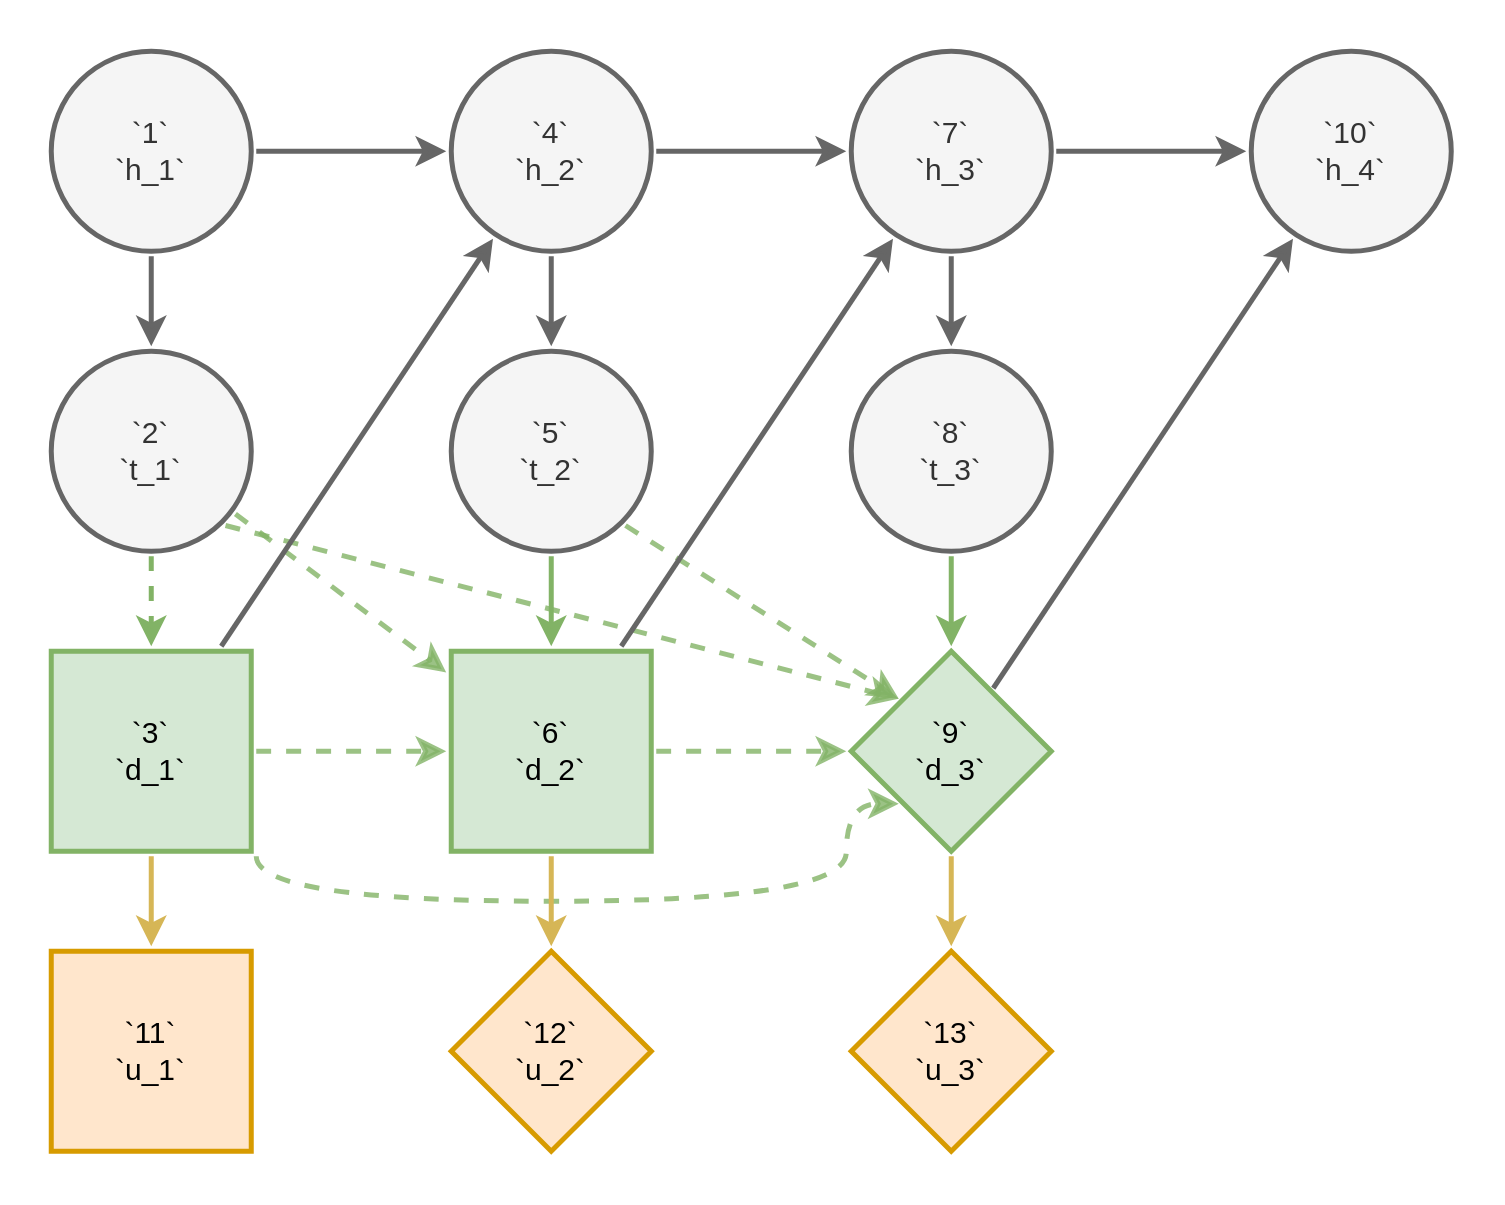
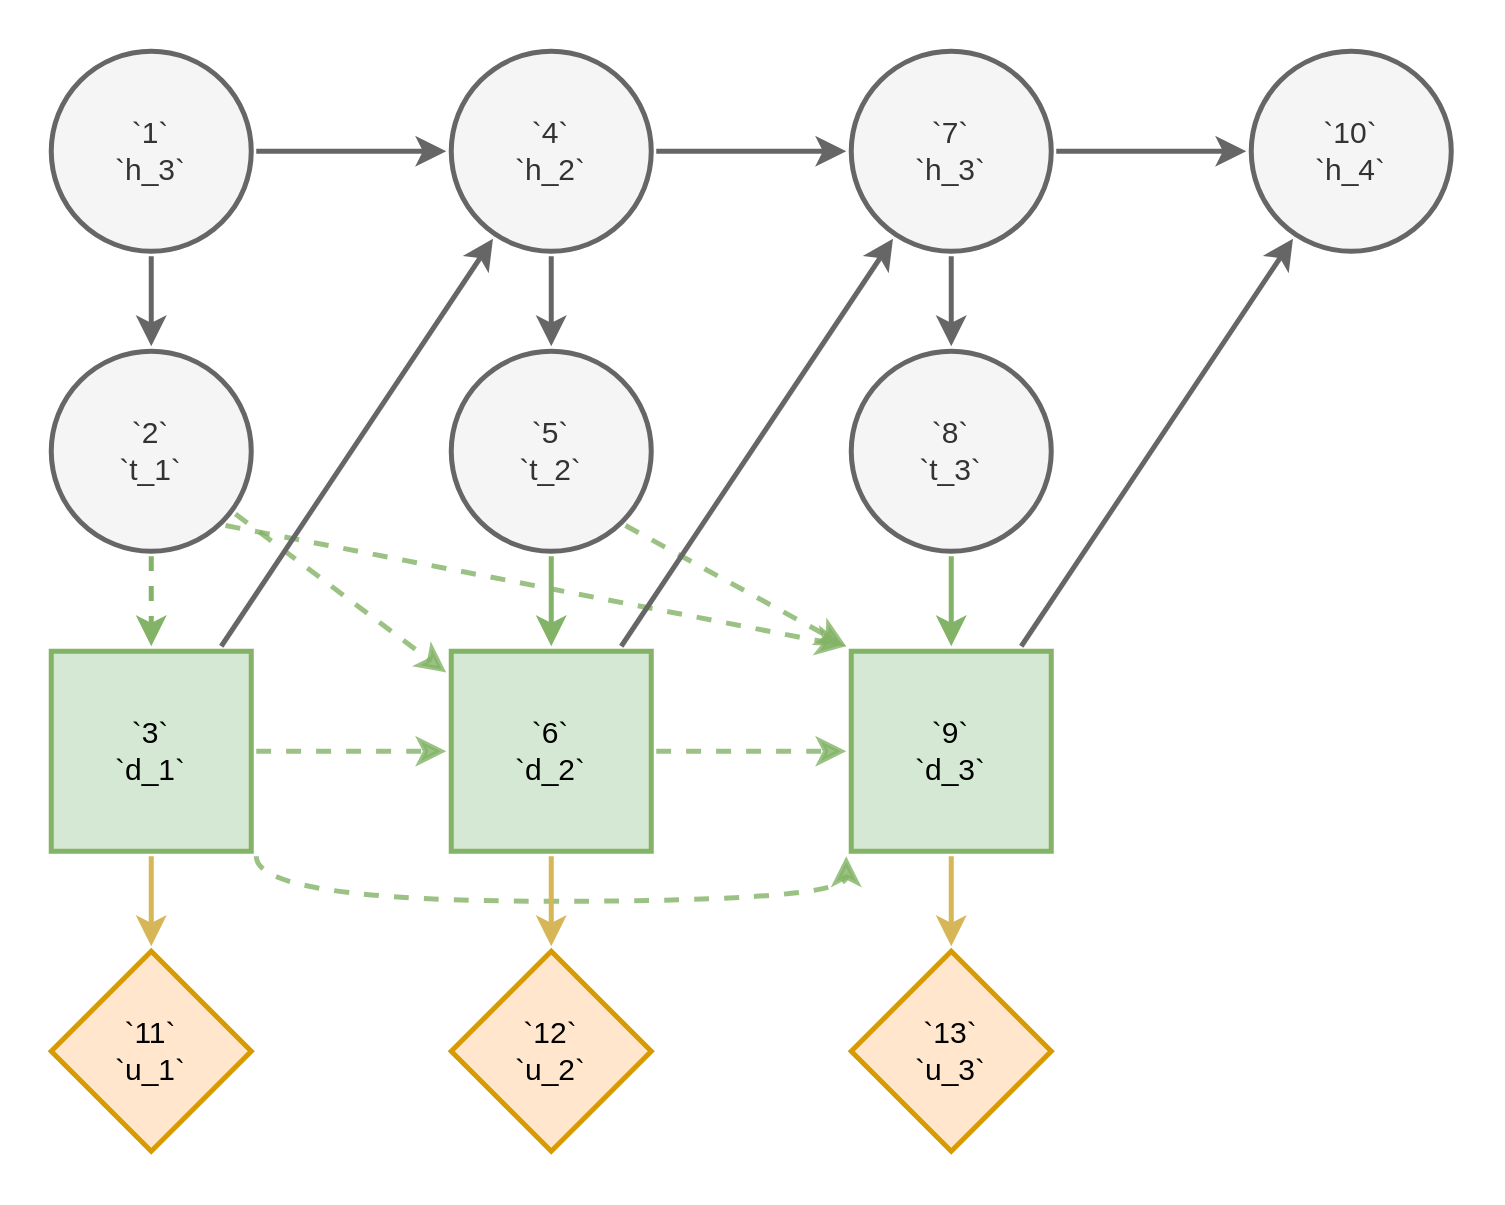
  <mxCell id="0" />
  <mxCell id="1" parent="0" />
  <mxCell id="2" style="edgeStyle=orthogonalEdgeStyle;rounded=0;orthogonalLoop=1;jettySize=auto;html=1;curved=1;strokeWidth=2;fillColor=#f5f5f5;strokeColor=#666666;" parent="1" source="4" target="7" edge="1"><mxGeometry relative="1" as="geometry" /></mxCell>
  <mxCell id="3" style="edgeStyle=orthogonalEdgeStyle;rounded=0;orthogonalLoop=1;jettySize=auto;html=1;curved=1;strokeWidth=2;fillColor=#f5f5f5;strokeColor=#666666;" parent="1" source="4" target="15" edge="1"><mxGeometry relative="1" as="geometry" /></mxCell>
- <mxCell id="4" value="`1`&lt;br&gt;`h_1`" style="ellipse;whiteSpace=wrap;html=1;aspect=fixed;fillColor=#f5f5f5;strokeColor=#666666;fontColor=#333333;strokeWidth=2;perimeterSpacing=2;" parent="1" vertex="1"><mxGeometry x="20" y="20" width="80" height="80" as="geometry" /></mxCell>
+ <mxCell id="4" value="`1`&lt;br&gt;`h_3`" style="ellipse;whiteSpace=wrap;html=1;aspect=fixed;fillColor=#f5f5f5;strokeColor=#666666;fontColor=#333333;strokeWidth=2;perimeterSpacing=2;" parent="1" vertex="1"><mxGeometry x="20" y="20" width="80" height="80" as="geometry" /></mxCell>
  <mxCell id="5" style="edgeStyle=orthogonalEdgeStyle;rounded=0;orthogonalLoop=1;jettySize=auto;html=1;curved=1;strokeWidth=2;fillColor=#f5f5f5;strokeColor=#666666;" parent="1" source="7" target="10" edge="1"><mxGeometry relative="1" as="geometry" /></mxCell>
  <mxCell id="6" style="edgeStyle=orthogonalEdgeStyle;rounded=0;orthogonalLoop=1;jettySize=auto;html=1;curved=1;strokeWidth=2;fillColor=#f5f5f5;strokeColor=#666666;" parent="1" source="7" target="18" edge="1"><mxGeometry relative="1" as="geometry" /></mxCell>
  <mxCell id="7" value="&lt;div&gt;`4`&lt;/div&gt;&lt;div&gt;`h_2`&lt;br&gt;&lt;/div&gt;" style="ellipse;whiteSpace=wrap;html=1;aspect=fixed;fillColor=#f5f5f5;strokeColor=#666666;fontColor=#333333;strokeWidth=2;perimeterSpacing=2;" parent="1" vertex="1"><mxGeometry x="180" y="20" width="80" height="80" as="geometry" /></mxCell>
  <mxCell id="8" style="edgeStyle=orthogonalEdgeStyle;rounded=0;orthogonalLoop=1;jettySize=auto;html=1;curved=1;strokeWidth=2;fillColor=#f5f5f5;strokeColor=#666666;" parent="1" source="10" target="11" edge="1"><mxGeometry relative="1" as="geometry" /></mxCell>
  <mxCell id="9" style="edgeStyle=orthogonalEdgeStyle;rounded=0;orthogonalLoop=1;jettySize=auto;html=1;curved=1;strokeWidth=2;fillColor=#f5f5f5;strokeColor=#666666;" parent="1" source="10" target="20" edge="1"><mxGeometry relative="1" as="geometry" /></mxCell>
  <mxCell id="10" value="`7`&lt;br&gt;`h_3`" style="ellipse;whiteSpace=wrap;html=1;aspect=fixed;fillColor=#f5f5f5;strokeColor=#666666;fontColor=#333333;strokeWidth=2;perimeterSpacing=2;" parent="1" vertex="1"><mxGeometry x="340" y="20" width="80" height="80" as="geometry" /></mxCell>
  <mxCell id="11" value="`10`&lt;br&gt;`h_4`" style="ellipse;whiteSpace=wrap;html=1;aspect=fixed;fillColor=#f5f5f5;strokeColor=#666666;fontColor=#333333;strokeWidth=2;perimeterSpacing=2;" parent="1" vertex="1"><mxGeometry x="500" y="20" width="80" height="80" as="geometry" /></mxCell>
  <mxCell id="12" style="edgeStyle=orthogonalEdgeStyle;rounded=0;orthogonalLoop=1;jettySize=auto;html=1;curved=1;strokeWidth=2;fillColor=#d5e8d4;strokeColor=#82b366;dashed=1;" parent="1" source="15" target="25" edge="1"><mxGeometry relative="1" as="geometry" /></mxCell>
  <mxCell id="13" style="edgeStyle=none;rounded=0;orthogonalLoop=1;jettySize=auto;html=1;exitX=1;exitY=1;exitDx=0;exitDy=0;entryX=0;entryY=0;entryDx=0;entryDy=0;dashed=1;fillColor=#d5e8d4;strokeColor=#82b366;strokeWidth=2;opacity=80;" parent="1" source="15" target="32" edge="1"><mxGeometry relative="1" as="geometry" /></mxCell>
  <mxCell id="14" style="edgeStyle=none;rounded=0;orthogonalLoop=1;jettySize=auto;html=1;fontSize=20;dashed=1;fillColor=#d5e8d4;strokeColor=#82b366;strokeWidth=2;opacity=80;" parent="1" source="15" target="29" edge="1"><mxGeometry relative="1" as="geometry" /></mxCell>
  <mxCell id="15" value="&lt;div&gt;`2`&lt;/div&gt;&lt;div&gt;`t_1`&lt;br&gt;&lt;/div&gt;" style="ellipse;whiteSpace=wrap;html=1;aspect=fixed;fillColor=#f5f5f5;strokeColor=#666666;fontColor=#333333;strokeWidth=2;perimeterSpacing=2;" parent="1" vertex="1"><mxGeometry x="20" y="140" width="80" height="80" as="geometry" /></mxCell>
  <mxCell id="16" style="edgeStyle=orthogonalEdgeStyle;rounded=0;orthogonalLoop=1;jettySize=auto;html=1;curved=1;strokeWidth=2;fillColor=#d5e8d4;strokeColor=#82b366;" parent="1" source="18" target="29" edge="1"><mxGeometry relative="1" as="geometry" /></mxCell>
  <mxCell id="17" style="edgeStyle=none;rounded=0;orthogonalLoop=1;jettySize=auto;html=1;exitX=1;exitY=1;exitDx=0;exitDy=0;entryX=0;entryY=0;entryDx=0;entryDy=0;dashed=1;fillColor=#d5e8d4;strokeColor=#82b366;strokeWidth=2;opacity=80;" parent="1" source="18" target="32" edge="1"><mxGeometry relative="1" as="geometry" /></mxCell>
  <mxCell id="18" value="&lt;div&gt;`5`&lt;/div&gt;&lt;div&gt;`t_2`&lt;/div&gt;" style="ellipse;whiteSpace=wrap;html=1;aspect=fixed;fillColor=#f5f5f5;strokeColor=#666666;fontColor=#333333;strokeWidth=2;perimeterSpacing=2;" parent="1" vertex="1"><mxGeometry x="180" y="140" width="80" height="80" as="geometry" /></mxCell>
  <mxCell id="19" style="edgeStyle=orthogonalEdgeStyle;rounded=0;orthogonalLoop=1;jettySize=auto;html=1;curved=1;strokeWidth=2;fillColor=#d5e8d4;strokeColor=#82b366;" parent="1" source="20" target="32" edge="1"><mxGeometry relative="1" as="geometry" /></mxCell>
  <mxCell id="20" value="`8`&lt;br&gt;`t_3`" style="ellipse;whiteSpace=wrap;html=1;aspect=fixed;fillColor=#f5f5f5;strokeColor=#666666;fontColor=#333333;strokeWidth=2;perimeterSpacing=2;" parent="1" vertex="1"><mxGeometry x="340" y="140" width="80" height="80" as="geometry" /></mxCell>
  <mxCell id="21" style="edgeStyle=orthogonalEdgeStyle;rounded=0;orthogonalLoop=1;jettySize=auto;html=1;curved=1;strokeWidth=2;fillColor=#fff2cc;strokeColor=#d6b656;" parent="1" source="25" target="33" edge="1"><mxGeometry relative="1" as="geometry" /></mxCell>
  <mxCell id="22" style="edgeStyle=orthogonalEdgeStyle;curved=1;rounded=0;orthogonalLoop=1;jettySize=auto;html=1;dashed=1;fillColor=#d5e8d4;strokeColor=#82b366;strokeWidth=2;opacity=80;" parent="1" source="25" target="29" edge="1"><mxGeometry relative="1" as="geometry" /></mxCell>
  <mxCell id="23" style="edgeStyle=orthogonalEdgeStyle;rounded=0;orthogonalLoop=1;jettySize=auto;html=1;exitX=1;exitY=1;exitDx=0;exitDy=0;entryX=0;entryY=1;entryDx=0;entryDy=0;curved=1;dashed=1;fillColor=#d5e8d4;strokeColor=#82b366;strokeWidth=2;opacity=80;" parent="1" source="25" target="32" edge="1"><mxGeometry relative="1" as="geometry"><Array as="points"><mxPoint x="102" y="360" /><mxPoint x="338" y="360" /></Array></mxGeometry></mxCell>
  <mxCell id="24" style="edgeStyle=none;rounded=0;orthogonalLoop=1;jettySize=auto;html=1;fontSize=20;strokeWidth=2;fillColor=#f5f5f5;strokeColor=#666666;" parent="1" source="25" target="7" edge="1"><mxGeometry relative="1" as="geometry" /></mxCell>
  <mxCell id="25" value="`3`&lt;br&gt;`d_1`" style="whiteSpace=wrap;html=1;aspect=fixed;fontFamily=Helvetica;fontSize=12;fontColor=#000000;align=center;strokeColor=#82b366;fillColor=#d5e8d4;strokeWidth=2;perimeterSpacing=2;" parent="1" vertex="1"><mxGeometry x="20" y="260" width="80" height="80" as="geometry" /></mxCell>
  <mxCell id="26" style="edgeStyle=orthogonalEdgeStyle;rounded=0;orthogonalLoop=1;jettySize=auto;html=1;curved=1;strokeWidth=2;fillColor=#fff2cc;strokeColor=#d6b656;" parent="1" source="29" target="34" edge="1"><mxGeometry relative="1" as="geometry" /></mxCell>
  <mxCell id="27" style="edgeStyle=orthogonalEdgeStyle;curved=1;rounded=0;orthogonalLoop=1;jettySize=auto;html=1;dashed=1;fillColor=#d5e8d4;strokeColor=#82b366;strokeWidth=2;opacity=80;" parent="1" source="29" target="32" edge="1"><mxGeometry relative="1" as="geometry" /></mxCell>
  <mxCell id="28" style="edgeStyle=none;rounded=0;orthogonalLoop=1;jettySize=auto;html=1;fontSize=20;strokeWidth=2;fillColor=#f5f5f5;strokeColor=#666666;" parent="1" source="29" target="10" edge="1"><mxGeometry relative="1" as="geometry" /></mxCell>
  <mxCell id="29" value="&lt;div&gt;`6`&lt;/div&gt;&lt;div&gt;`d_2`&lt;br&gt;&lt;/div&gt;" style="whiteSpace=wrap;html=1;aspect=fixed;fontFamily=Helvetica;fontSize=12;fontColor=#000000;align=center;strokeColor=#82b366;fillColor=#d5e8d4;strokeWidth=2;perimeterSpacing=2;" parent="1" vertex="1"><mxGeometry x="180" y="260" width="80" height="80" as="geometry" /></mxCell>
  <mxCell id="30" style="edgeStyle=orthogonalEdgeStyle;rounded=0;orthogonalLoop=1;jettySize=auto;html=1;curved=1;strokeWidth=2;fillColor=#fff2cc;strokeColor=#d6b656;" parent="1" source="32" target="35" edge="1"><mxGeometry relative="1" as="geometry" /></mxCell>
  <mxCell id="31" style="edgeStyle=none;rounded=0;orthogonalLoop=1;jettySize=auto;html=1;fontSize=20;strokeWidth=2;fillColor=#f5f5f5;strokeColor=#666666;" parent="1" source="32" target="11" edge="1"><mxGeometry relative="1" as="geometry" /></mxCell>
- <mxCell id="32" value="`9`&lt;br&gt;`d_3`" style="rhombus;whiteSpace=wrap;html=1;aspect=fixed;fontFamily=Helvetica;fontSize=12;fontColor=#000000;align=center;strokeColor=#82b366;fillColor=#d5e8d4;strokeWidth=2;perimeterSpacing=2;" parent="1" vertex="1"><mxGeometry x="340" y="260" width="80" height="80" as="geometry" /></mxCell>
- <mxCell id="33" value="`11`&lt;br&gt;`u_1`" style="whiteSpace=wrap;html=1;fontFamily=Helvetica;fontSize=12;fontColor=#000000;align=center;strokeColor=#d79b00;fillColor=#ffe6cc;strokeWidth=2;perimeterSpacing=2;rounded=0;" parent="1" vertex="1"><mxGeometry x="20" y="380" width="80" height="80" as="geometry" /></mxCell>
+ <mxCell id="32" value="`9`&lt;br&gt;`d_3`" style="whiteSpace=wrap;html=1;aspect=fixed;fontFamily=Helvetica;fontSize=12;fontColor=#000000;align=center;strokeColor=#82b366;fillColor=#d5e8d4;strokeWidth=2;perimeterSpacing=2;" parent="1" vertex="1"><mxGeometry x="340" y="260" width="80" height="80" as="geometry" /></mxCell>
+ <mxCell id="33" value="`11`&lt;br&gt;`u_1`" style="rhombus;whiteSpace=wrap;html=1;fontFamily=Helvetica;fontSize=12;fontColor=#000000;align=center;strokeColor=#d79b00;fillColor=#ffe6cc;strokeWidth=2;perimeterSpacing=2;" parent="1" vertex="1"><mxGeometry x="20" y="380" width="80" height="80" as="geometry" /></mxCell>
  <mxCell id="34" value="&lt;div&gt;`12`&lt;/div&gt;&lt;div&gt;`u_2`&lt;br&gt;&lt;/div&gt;" style="rhombus;whiteSpace=wrap;html=1;fontFamily=Helvetica;fontSize=12;fontColor=#000000;align=center;strokeColor=#d79b00;fillColor=#ffe6cc;strokeWidth=2;perimeterSpacing=2;" parent="1" vertex="1"><mxGeometry x="180" y="380" width="80" height="80" as="geometry" /></mxCell>
  <mxCell id="35" value="`13`&lt;br&gt;`u_3`" style="rhombus;whiteSpace=wrap;html=1;fontFamily=Helvetica;fontSize=12;fontColor=#000000;align=center;strokeColor=#d79b00;fillColor=#ffe6cc;strokeWidth=2;perimeterSpacing=2;" parent="1" vertex="1"><mxGeometry x="340" y="380" width="80" height="80" as="geometry" /></mxCell>
